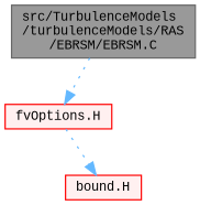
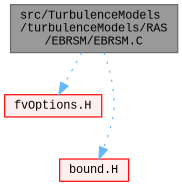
  digraph {
    fontname="Liberation Mono"
    node [color=red fillcolor="#FFF0F0" fontname="Liberation Mono" fontsize=10 shape=box style=filled]
    edge [color=steelblue1 fontname="Liberation Mono" fontsize=10 labelfontname=Helvetica labelfontsize=10 style=dotted]
    n1 [color=gray40 fillcolor=grey60 fontcolor=black height=0.2 label="src/TurbulenceModels\l/turbulenceModels/RAS\l/EBRSM/EBRSM.C" width=0.4]
    n2 [height=0.2 label="fvOptions.H" width=0.4]
    n3 [height=0.2 label="bound.H" width=0.4]
    n1 -> n2
-   n2 -> n3
+   n1 -> n3
  }
